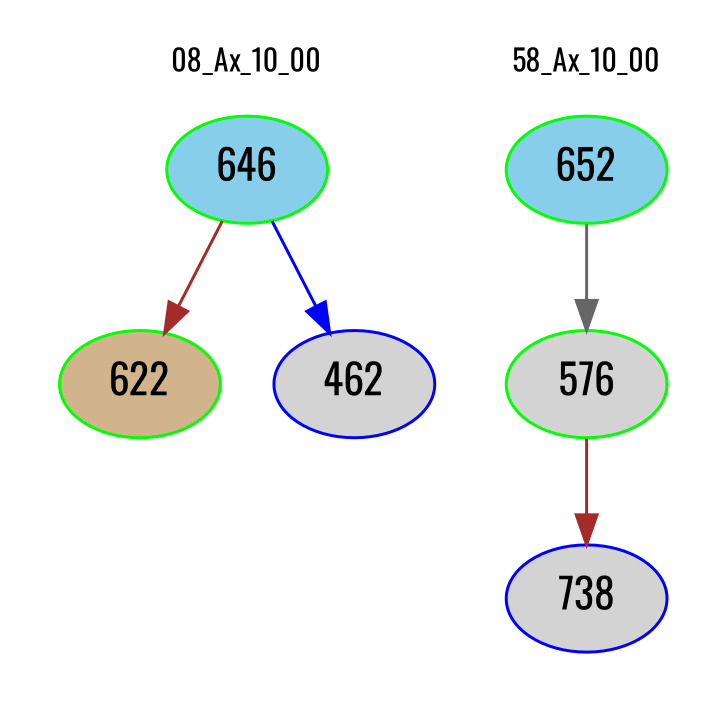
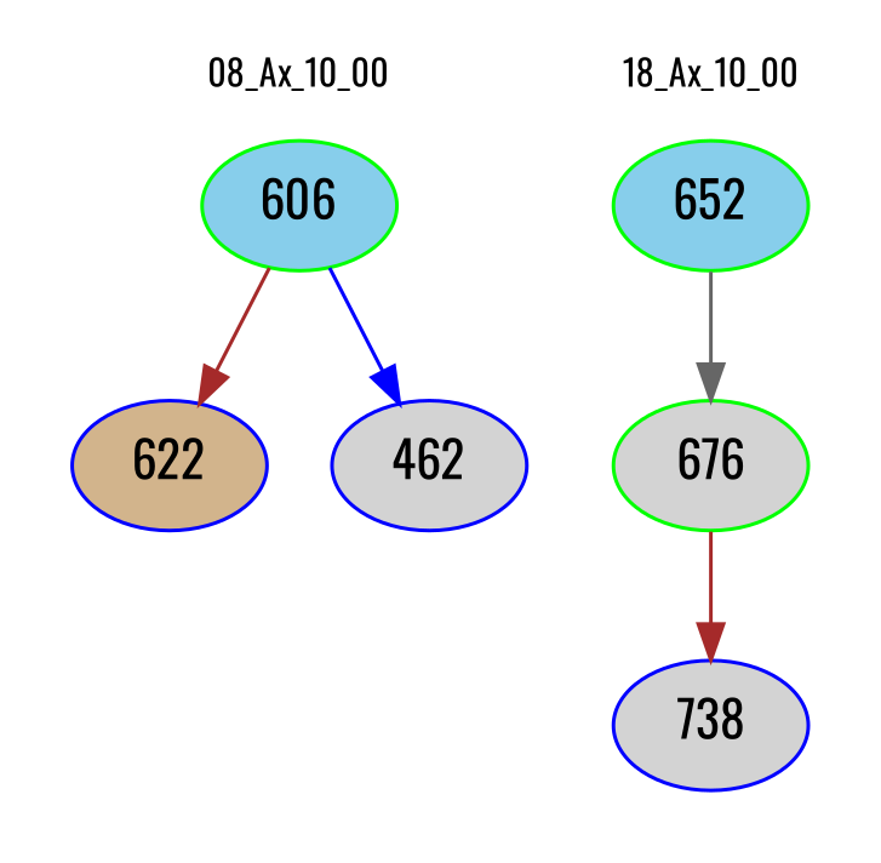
  digraph {
    fontname=Oswald
    node [color=green fillcolor=lightgrey fontname=Oswald style=filled]
    edge [color=brown fontname=Oswald]
-   n1 [fillcolor=skyblue label=646]
-   n2 [fillcolor=tan label=622]
+   n1 [fillcolor=skyblue label=606]
+   n2 [color=blue fillcolor=tan label=622]
    n3 [color=blue label=462]
-   n4 [label=576]
+   n4 [label=676]
    n5 [fillcolor=skyblue label=652]
    n6 [color=blue label=738]
    subgraph cluster_1 {
      color=white
      fontsize=10
      label="08_Ax_10_00"
      n1
      n2
      n3
    }
    subgraph cluster_2 {
      color=white
      fontsize=10
-     label="58_Ax_10_00"
+     label="18_Ax_10_00"
      n4
      n5
      n6
    }
    n1 -> n2
    n1 -> n3 [color=blue]
    n4 -> n6
    n5 -> n4 [color=gray40]
  }
